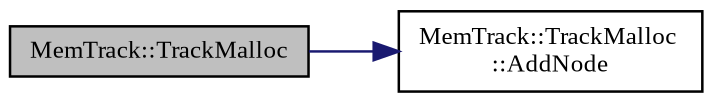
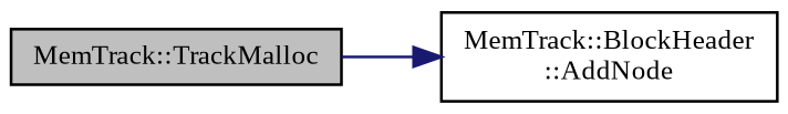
  digraph {
    rankdir=LR
    fontname="Liberation Serif"
    node [color=black fontname="Liberation Serif" fontsize=10 shape=record style=filled]
    n1 [fillcolor=grey75 fontcolor=black height=0.2 label="MemTrack::TrackMalloc" width=0.4]
-   n2 [fillcolor=white height=0.2 label="MemTrack::TrackMalloc\l::AddNode" width=0.4]
+   n2 [fillcolor=white height=0.2 label="MemTrack::BlockHeader\l::AddNode" width=0.4]
    n1 -> n2 [color=midnightblue fontname="Liberation Serif" fontsize=10 labelfontname=Helvetica labelfontsize=10 style=solid]
  }
